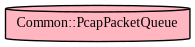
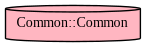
  digraph {
    rankdir=LR
    fontname="Liberation Serif"
-   n1 [color=black fillcolor=lightpink fontname="Liberation Serif" fontsize=10 height=0.2 label="Common::PcapPacketQueue" shape=cylinder style=filled width=0.4]
+   n1 [color=black fillcolor=lightpink fontname="Liberation Serif" fontsize=10 height=0.2 label="Common::Common" shape=cylinder style=filled width=0.4]
  }
